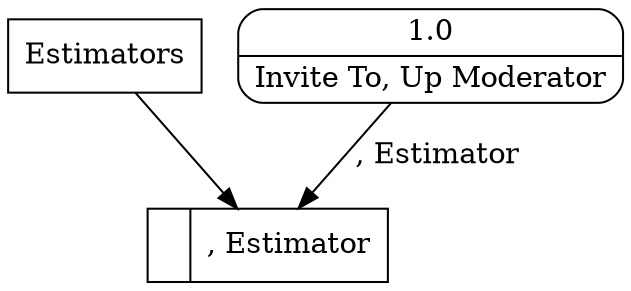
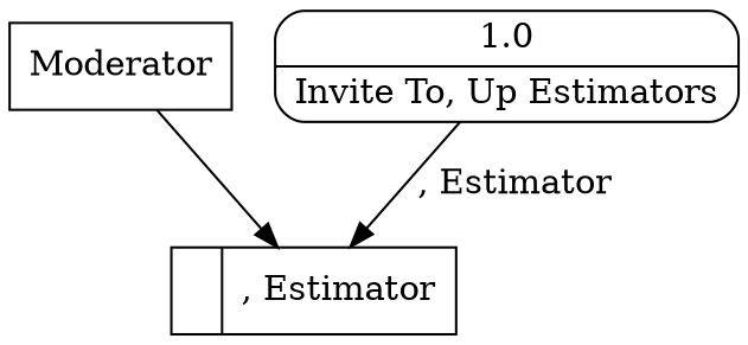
  digraph {
    n1 [label="<f0>  |<f1> , Estimator " shape=record]
-   n2 [label=Estimators shape=box]
-   n3 [label="{<f0> 1.0|<f1> Invite To, Up Moderator }" shape=Mrecord]
+   n2 [label=Moderator shape=box]
+   n3 [label="{<f0> 1.0|<f1> Invite To, Up Estimators }" shape=Mrecord]
    n2 -> n1
    n3 -> n1 [label=", Estimator"]
  }
